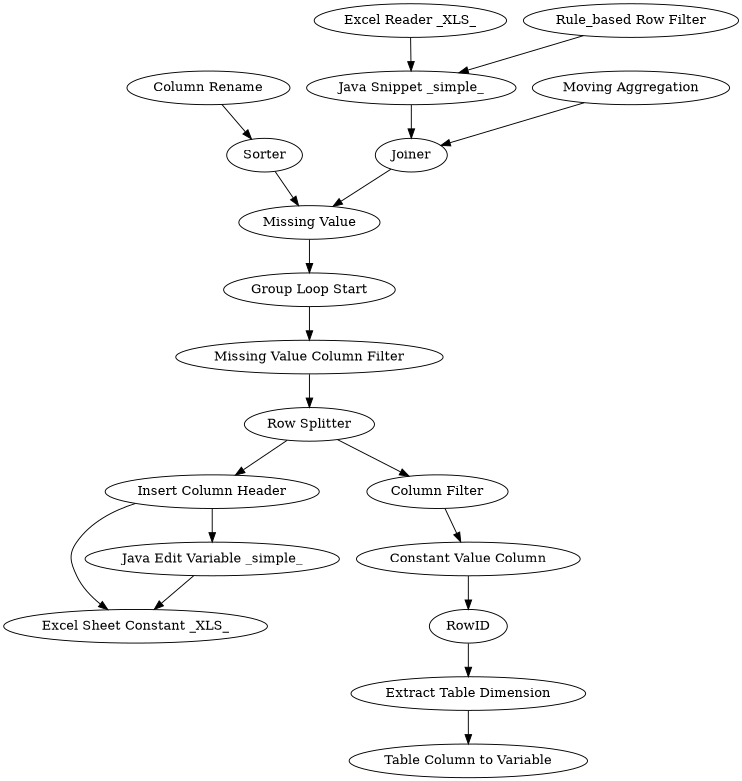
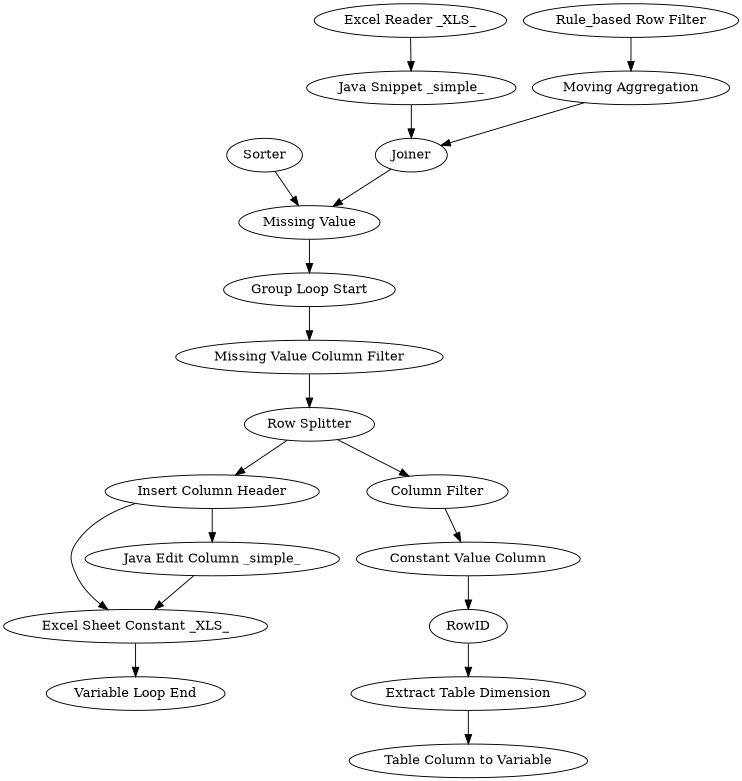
  digraph {
    rankdir=TB
    n1 [label=Joiner]
    n2 [label="Missing Value"]
-   n3 [label="Column Rename"]
    n4 [label=Sorter]
    n5 [label="Table Column to Variable"]
    n6 [label="Insert Column Header"]
    n7 [label="Excel Sheet Constant _XLS_"]
-   n8 [label="Java Edit Variable _simple_"]
+   n8 [label="Java Edit Column _simple_"]
    n9 [label="Extract Table Dimension"]
    n10 [label="Java Snippet _simple_"]
    n11 [label="Rule_based Row Filter"]
    n12 [label="Moving Aggregation"]
    n13 [label="Group Loop Start"]
    n14 [label="Missing Value Column Filter"]
    n15 [label="Row Splitter"]
    n16 [label="Column Filter"]
    n17 [label="Constant Value Column"]
    n18 [label=RowID]
+   n19 [label="Variable Loop End"]
    n20 [label="Excel Reader _XLS_"]
    n1 -> n2
    n2 -> n13
-   n3 -> n4
    n4 -> n2
    n6 -> n7
    n6 -> n8
+   n7 -> n19
    n8 -> n7
    n9 -> n5
    n10 -> n1
-   n11 -> n10
+   n11 -> n12
    n12 -> n1
    n13 -> n14
    n14 -> n15
    n15 -> n6
    n15 -> n16
    n16 -> n17
    n17 -> n18
    n18 -> n9
    n20 -> n10
  }
